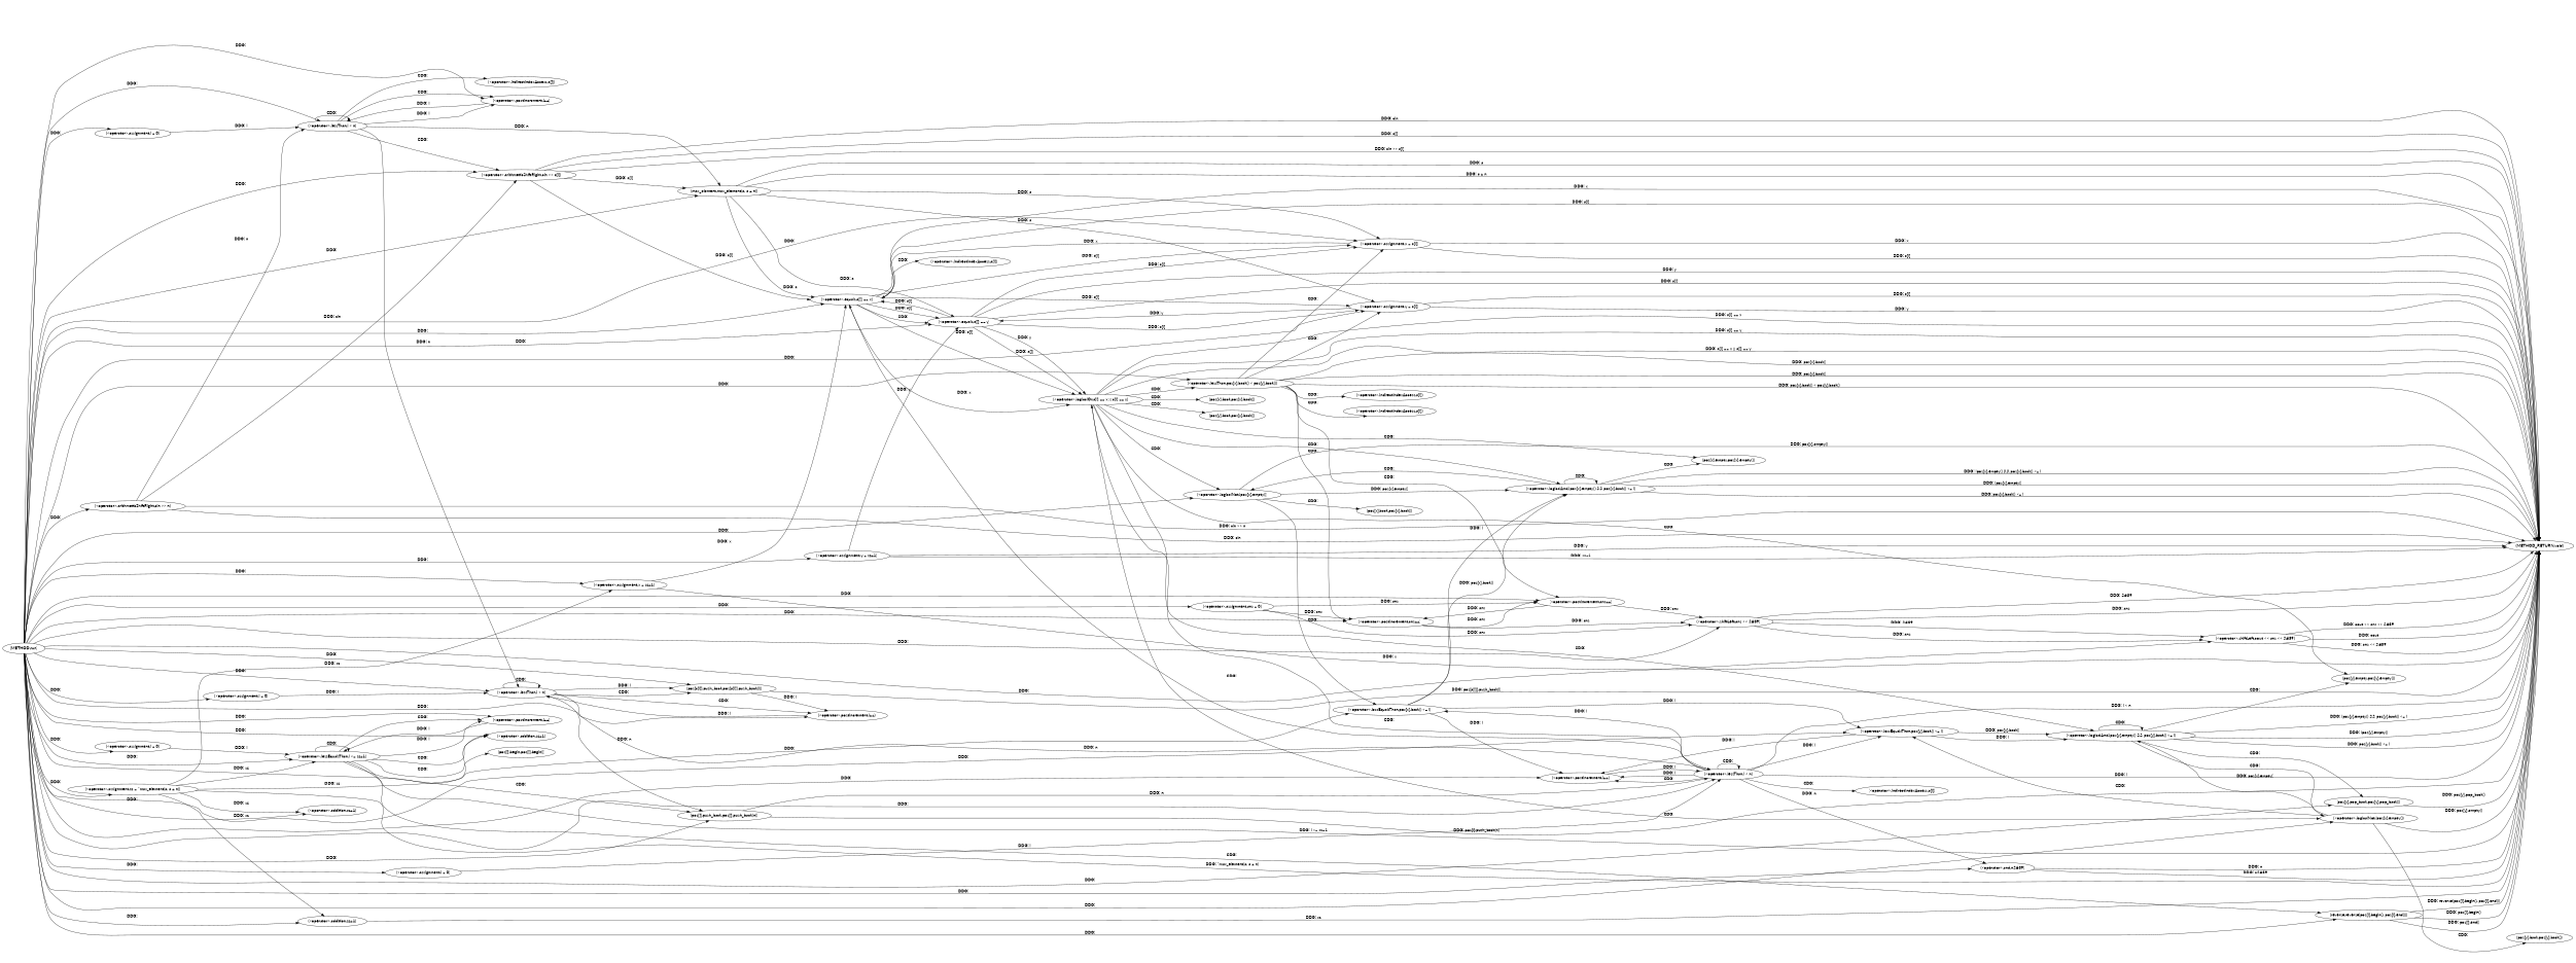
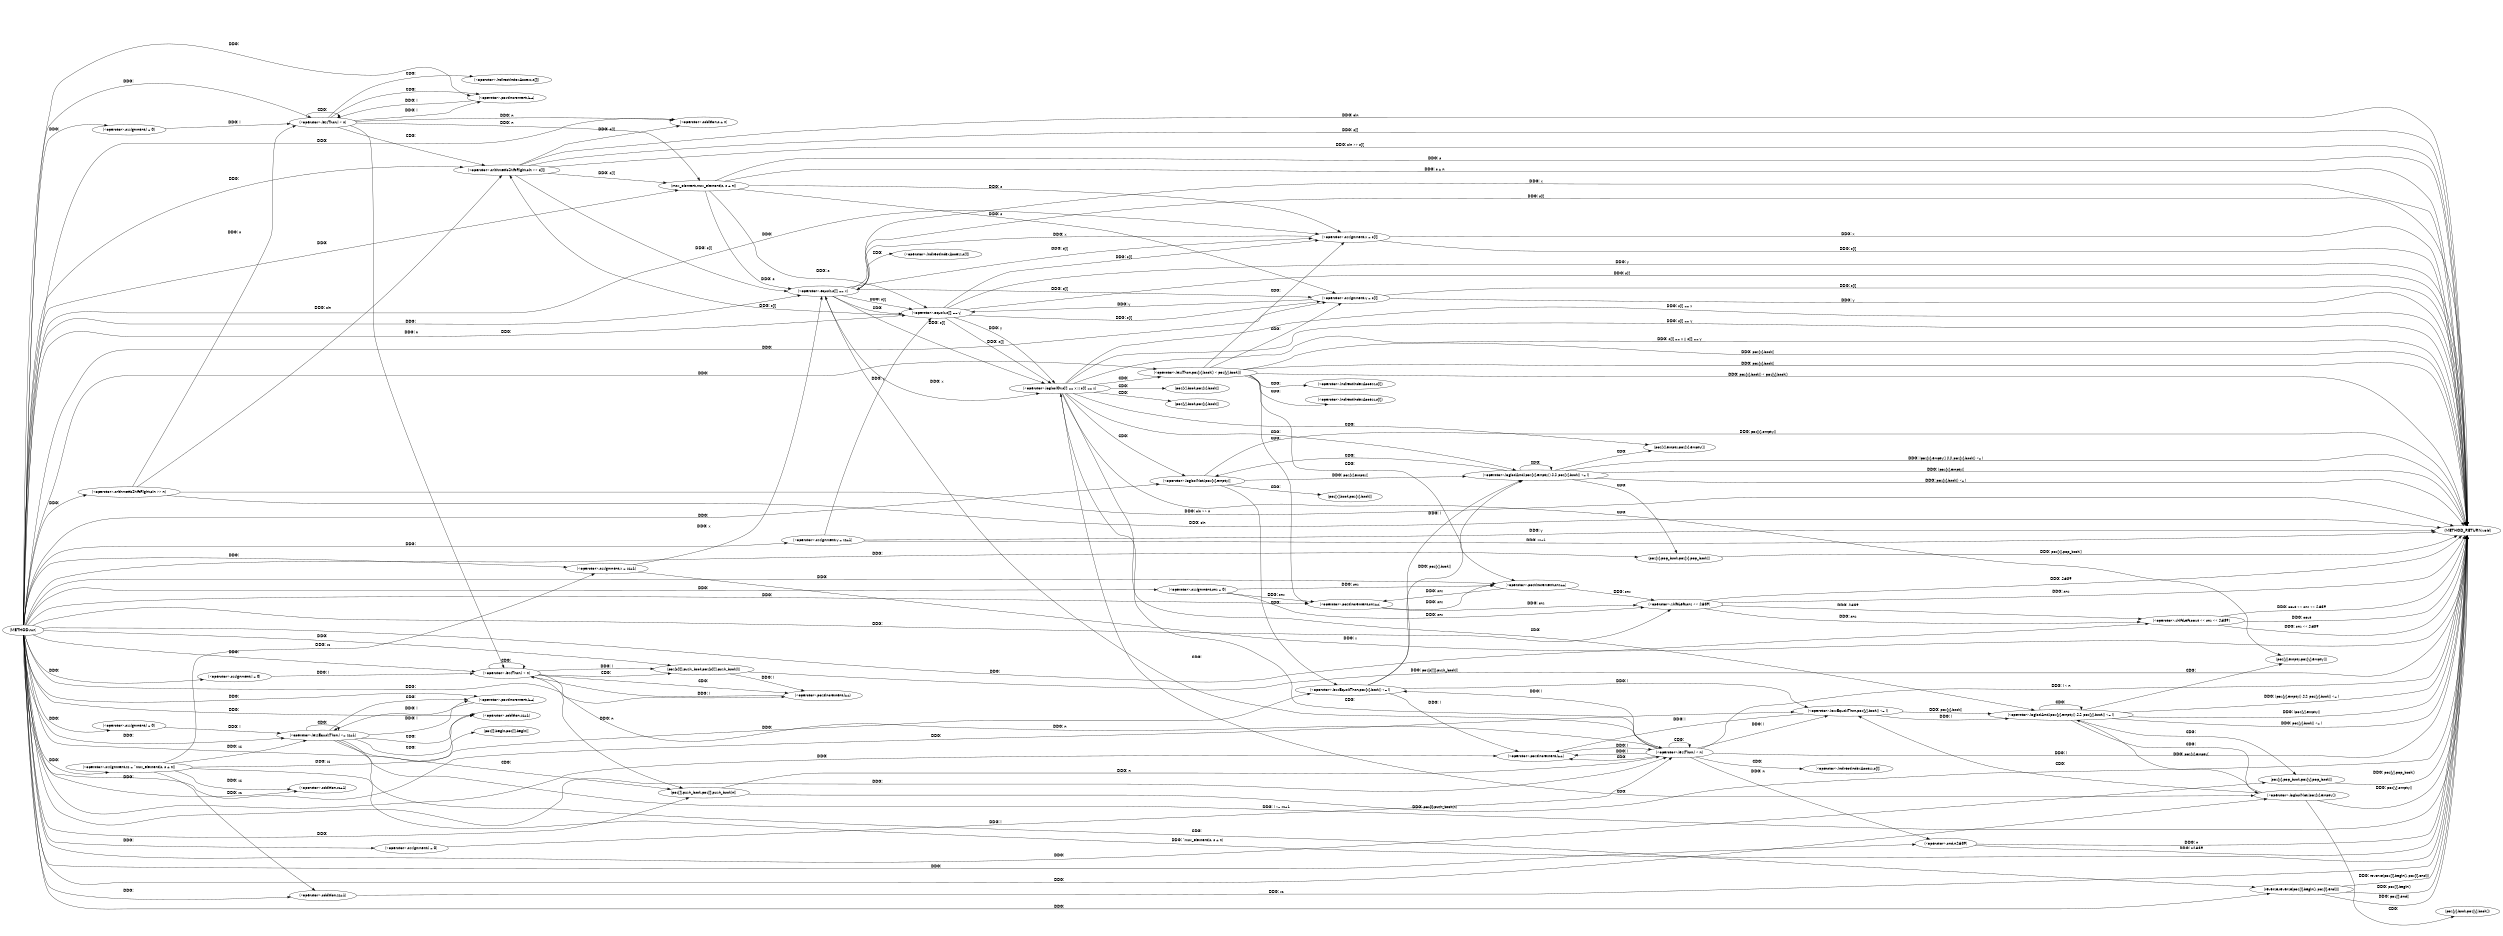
  digraph {
    fontname=Lato
    rankdir=LR
    node [fontname=Lato]
    edge [fontname=Lato]
    n1 [label="(METHOD,run)"]
    n2 [label="(<operator>.arithmeticShiftRight,cin >> n)"]
    n3 [label="(<operator>.assignment,sz = *max_element(a, a + n))"]
    n4 [label="(<operator>.assignment,ans = 0)"]
    n5 [label="(<operator>.assignment,x = sz+1)"]
    n6 [label="(<operator>.assignment,y = sz+1)"]
    n7 [label="(<operator>.shiftLeft,cout << ans << &#39)"]
    n8 [label="(<operator>.and,n&#39)"]
    n9 [label="(<operator>.assignment,i = 0)"]
    n10 [label="(<operator>.lessThan,i < n)"]
    n11 [label="(<operator>.postIncrement,i++)"]
    n12 [label="(<operator>.arithmeticShiftRight,cin >> a[i])"]
    n13 [label="(<operator>.assignment,i = 0)"]
    n14 [label="(<operator>.lessThan,i < n)"]
    n15 [label="(<operator>.postIncrement,i++)"]
    n16 [label="(pos[a[i]].push_back,pos[a[i]].push_back(i))"]
    n17 [label="(<operator>.assignment,i = 0)"]
    n18 [label="(<operator>.lessEqualsThan,i <= sz+1)"]
    n19 [label="(<operator>.postIncrement,i++)"]
    n20 [label="(<operator>.assignment,i = 0)"]
    n21 [label="(<operator>.lessThan,i < n)"]
    n22 [label="(<operator>.postIncrement,i++)"]
    n23 [label="(pos[i].push_back,pos[i].push_back(n))"]
    n24 [label="(reverse,reverse(pos[i].begin(), pos[i].end()))"]
    n25 [label="(<operator>.addition,sz+1)"]
    n26 [label="(<operator>.addition,sz+1)"]
    n27 [label="(<operator>.shiftLeft,ans << &#39)"]
    n28 [label="(max_element,max_element(a, a + n))"]
    n29 [label="(<operator>.addition,sz+1)"]
+   n30 [label="(<operator>.addition,a + n)"]
    n31 [label="(<operator>.equals,a[i] == x)"]
    n32 [label="(<operator>.equals,a[i] == y)"]
+   n33 [label="(pos[x].pop_back,pos[x].pop_back())"]
    n34 [label="(pos[y].pop_back,pos[y].pop_back())"]
    n35 [label="(<operator>.lessThan,pos[x].back() < pos[y].back())"]
    n36 [label="(<operator>.assignment,y = a[i])"]
    n37 [label="(<operator>.postIncrement,ans++)"]
    n38 [label="(<operator>.logicalNot,!pos[x].empty())"]
    n39 [label="(<operator>.lessEqualsThan,pos[x].back() <= i)"]
    n40 [label="(<operator>.logicalNot,!pos[y].empty())"]
    n41 [label="(<operator>.lessEqualsThan,pos[y].back() <= i)"]
    n42 [label="(<operator>.assignment,x = a[i])"]
    n43 [label="(<operator>.postIncrement,ans++)"]
    n44 [label="(METHOD_RETURN,void)"]
    n45 [label="(<operator>.indirectIndexAccess,a[i])"]
    n46 [label="(pos[i].begin,pos[i].begin())"]
    n47 [label="(<operator>.logicalOr,a[i] == x || a[i] == y)"]
    n48 [label="(<operator>.indirectIndexAccess,a[i])"]
    n49 [label="(<operator>.indirectIndexAccess,a[i])"]
    n50 [label="(<operator>.indirectIndexAccess,a[i])"]
    n51 [label="(<operator>.indirectIndexAccess,a[i])"]
    n52 [label="(<operator>.logicalAnd,!pos[x].empty() && pos[x].back() <= i)"]
    n53 [label="(pos[x].back,pos[x].back())"]
    n54 [label="(<operator>.logicalAnd,!pos[y].empty() && pos[y].back() <= i)"]
    n55 [label="(pos[y].back,pos[y].back())"]
    n56 [label="(pos[x].back,pos[x].back())"]
    n57 [label="(pos[y].back,pos[y].back())"]
    n58 [label="(pos[x].empty,pos[x].empty())"]
    n59 [label="(pos[y].empty,pos[y].empty())"]
    n1 -> n2 [label="DDG: "]
    n1 -> n3 [label="DDG: "]
    n1 -> n4 [label="DDG: "]
    n1 -> n5 [label="DDG: "]
    n1 -> n6 [label="DDG: "]
    n1 -> n7 [label="DDG: "]
    n1 -> n8 [label="DDG: "]
    n1 -> n9 [label="DDG: "]
    n1 -> n10 [label="DDG: "]
    n1 -> n11 [label="DDG: "]
    n1 -> n12 [label="DDG: "]
    n1 -> n13 [label="DDG: "]
    n1 -> n14 [label="DDG: "]
    n1 -> n15 [label="DDG: "]
    n1 -> n16 [label="DDG: "]
    n1 -> n17 [label="DDG: "]
    n1 -> n18 [label="DDG: "]
    n1 -> n19 [label="DDG: "]
    n1 -> n20 [label="DDG: "]
    n1 -> n21 [label="DDG: "]
    n1 -> n22 [label="DDG: "]
    n1 -> n23 [label="DDG: "]
    n1 -> n24 [label="DDG: "]
    n1 -> n25 [label="DDG: "]
    n1 -> n26 [label="DDG: "]
    n1 -> n27 [label="DDG: "]
    n1 -> n28 [label="DDG: "]
    n1 -> n29 [label="DDG: "]
+   n1 -> n30 [label="DDG: "]
    n1 -> n31 [label="DDG: "]
    n1 -> n32 [label="DDG: "]
+   n1 -> n33 [label="DDG: "]
    n1 -> n34 [label="DDG: "]
    n1 -> n35 [label="DDG: "]
    n1 -> n36 [label="DDG: "]
    n1 -> n37 [label="DDG: "]
    n1 -> n38 [label="DDG: "]
    n1 -> n39 [label="DDG: "]
    n1 -> n40 [label="DDG: "]
    n1 -> n41 [label="DDG: "]
    n1 -> n42 [label="DDG: "]
    n1 -> n43 [label="DDG: "]
    n2 -> n10 [label="DDG: n"]
    n2 -> n12 [label="DDG: cin"]
    n2 -> n44 [label="DDG: cin"]
    n2 -> n44 [label="DDG: cin >> n"]
    n3 -> n5 [label="DDG: sz"]
    n3 -> n18 [label="DDG: sz"]
    n3 -> n25 [label="DDG: sz"]
    n3 -> n26 [label="DDG: sz"]
    n3 -> n29 [label="DDG: sz"]
    n3 -> n44 [label="DDG: *max_element(a, a + n)"]
    n4 -> n27 [label="DDG: ans"]
    n4 -> n37 [label="DDG: ans"]
    n4 -> n43 [label="DDG: ans"]
    n5 -> n31 [label="DDG: x"]
    n5 -> n44 [label="DDG: x"]
    n6 -> n32 [label="DDG: y"]
    n6 -> n44 [label="DDG: y"]
    n6 -> n44 [label="DDG: sz+1"]
    n7 -> n44 [label="DDG: ans << &#39"]
    n7 -> n44 [label="DDG: cout << ans << &#39"]
    n7 -> n44 [label="DDG: cout"]
    n8 -> n44 [label="DDG: n"]
    n8 -> n44 [label="DDG: n&#39"]
    n9 -> n10 [label="DDG: i"]
    n10 -> n10 [label="CDG: "]
    n10 -> n11 [label="DDG: i"]
    n10 -> n11 [label="CDG: "]
    n10 -> n12 [label="CDG: "]
    n10 -> n14 [label="DDG: n"]
    n10 -> n28 [label="DDG: n"]
+   n10 -> n30 [label="DDG: n"]
    n10 -> n45 [label="CDG: "]
    n11 -> n10 [label="DDG: i"]
    n12 -> n28 [label="DDG: a[i]"]
+   n12 -> n30 [label="DDG: a[i]"]
    n12 -> n31 [label="DDG: a[i]"]
    n12 -> n44 [label="DDG: cin"]
    n12 -> n44 [label="DDG: a[i]"]
    n12 -> n44 [label="DDG: cin >> a[i]"]
    n13 -> n14 [label="DDG: i"]
    n14 -> n14 [label="CDG: "]
    n14 -> n15 [label="CDG: "]
    n14 -> n16 [label="DDG: i"]
    n14 -> n16 [label="CDG: "]
    n14 -> n21 [label="DDG: n"]
    n14 -> n23 [label="DDG: n"]
    n15 -> n14 [label="DDG: i"]
    n16 -> n15 [label="DDG: i"]
    n16 -> n44 [label="DDG: pos[a[i]].push_back(i)"]
    n17 -> n18 [label="DDG: i"]
    n18 -> n18 [label="CDG: "]
    n18 -> n19 [label="DDG: i"]
    n18 -> n19 [label="CDG: "]
    n18 -> n23 [label="CDG: "]
    n18 -> n24 [label="CDG: "]
    n18 -> n29 [label="CDG: "]
    n18 -> n44 [label="DDG: i <= sz+1"]
    n18 -> n46 [label="CDG: "]
    n19 -> n18 [label="DDG: i"]
    n20 -> n21 [label="DDG: i"]
    n21 -> n8 [label="DDG: n"]
    n21 -> n21 [label="CDG: "]
    n21 -> n22 [label="DDG: i"]
    n21 -> n22 [label="CDG: "]
    n21 -> n31 [label="CDG: "]
    n21 -> n39 [label="DDG: i"]
    n21 -> n41 [label="DDG: i"]
    n21 -> n44 [label="DDG: i"]
    n21 -> n44 [label="DDG: i < n"]
    n21 -> n47 [label="CDG: "]
    n21 -> n48 [label="CDG: "]
    n22 -> n21 [label="DDG: i"]
    n23 -> n21 [label="DDG: n"]
    n23 -> n44 [label="DDG: pos[i].push_back(n)"]
    n24 -> n44 [label="DDG: pos[i].begin()"]
    n24 -> n44 [label="DDG: pos[i].end()"]
    n24 -> n44 [label="DDG: reverse(pos[i].begin(), pos[i].end())"]
    n26 -> n44 [label="DDG: sz"]
    n27 -> n7 [label="DDG: ans"]
    n27 -> n7 [label="DDG: &#39"]
    n27 -> n44 [label="DDG: ans"]
    n27 -> n44 [label="DDG: &#39"]
    n28 -> n31 [label="DDG: a"]
    n28 -> n32 [label="DDG: a"]
    n28 -> n36 [label="DDG: a"]
    n28 -> n42 [label="DDG: a"]
    n28 -> n44 [label="DDG: a"]
    n28 -> n44 [label="DDG: a + n"]
    n31 -> n32 [label="DDG: a[i]"]
    n31 -> n32 [label="CDG: "]
    n31 -> n36 [label="DDG: a[i]"]
    n31 -> n42 [label="DDG: a[i]"]
    n31 -> n44 [label="DDG: a[i]"]
    n31 -> n44 [label="DDG: x"]
    n31 -> n47 [label="DDG: x"]
    n31 -> n47 [label="DDG: a[i]"]
    n31 -> n49 [label="CDG: "]
-   n32 -> n31 [label="DDG: a[i]"]
+   n32 -> n12 [label="DDG: a[i]"]
    n32 -> n36 [label="DDG: a[i]"]
    n32 -> n42 [label="DDG: a[i]"]
    n32 -> n44 [label="DDG: a[i]"]
    n32 -> n44 [label="DDG: y"]
    n32 -> n47 [label="DDG: a[i]"]
    n32 -> n47 [label="DDG: y"]
+   n33 -> n44 [label="DDG: pos[x].pop_back()"]
    n34 -> n44 [label="DDG: pos[y].pop_back()"]
    n35 -> n36 [label="CDG: "]
    n35 -> n37 [label="CDG: "]
    n35 -> n42 [label="CDG: "]
    n35 -> n43 [label="CDG: "]
    n35 -> n44 [label="DDG: pos[x].back()"]
    n35 -> n44 [label="DDG: pos[y].back()"]
    n35 -> n44 [label="DDG: pos[x].back() < pos[y].back()"]
    n35 -> n50 [label="CDG: "]
    n35 -> n51 [label="CDG: "]
    n36 -> n32 [label="DDG: y"]
    n36 -> n44 [label="DDG: y"]
    n36 -> n44 [label="DDG: a[i]"]
    n37 -> n27 [label="DDG: ans"]
    n37 -> n43 [label="DDG: ans"]
    n38 -> n39 [label="CDG: "]
    n38 -> n44 [label="DDG: pos[x].empty()"]
    n38 -> n52 [label="DDG: pos[x].empty()"]
    n38 -> n53 [label="CDG: "]
    n39 -> n22 [label="DDG: i"]
    n39 -> n41 [label="DDG: i"]
    n39 -> n52 [label="DDG: i"]
    n39 -> n52 [label="DDG: pos[x].back()"]
    n40 -> n41 [label="CDG: "]
    n40 -> n44 [label="DDG: pos[y].empty()"]
    n40 -> n54 [label="DDG: pos[y].empty()"]
    n40 -> n55 [label="CDG: "]
    n41 -> n22 [label="DDG: i"]
    n41 -> n54 [label="DDG: i"]
    n41 -> n54 [label="DDG: pos[y].back()"]
    n42 -> n31 [label="DDG: x"]
    n42 -> n44 [label="DDG: x"]
    n42 -> n44 [label="DDG: a[i]"]
    n43 -> n27 [label="DDG: ans"]
    n43 -> n37 [label="DDG: ans"]
    n47 -> n35 [label="CDG: "]
    n47 -> n38 [label="CDG: "]
    n47 -> n40 [label="CDG: "]
    n47 -> n44 [label="DDG: a[i] == x"]
    n47 -> n44 [label="DDG: a[i] == y"]
    n47 -> n44 [label="DDG: a[i] == x || a[i] == y"]
    n47 -> n52 [label="CDG: "]
    n47 -> n54 [label="CDG: "]
    n47 -> n56 [label="CDG: "]
    n47 -> n57 [label="CDG: "]
    n47 -> n58 [label="CDG: "]
    n47 -> n59 [label="CDG: "]
+   n52 -> n33 [label="CDG: "]
    n52 -> n38 [label="CDG: "]
    n52 -> n44 [label="DDG: !pos[x].empty()"]
    n52 -> n44 [label="DDG: pos[x].back() <= i"]
    n52 -> n44 [label="DDG: !pos[x].empty() && pos[x].back() <= i"]
    n52 -> n52 [label="CDG: "]
    n52 -> n58 [label="CDG: "]
    n54 -> n34 [label="CDG: "]
    n54 -> n40 [label="CDG: "]
    n54 -> n44 [label="DDG: !pos[y].empty()"]
    n54 -> n44 [label="DDG: pos[y].back() <= i"]
    n54 -> n44 [label="DDG: !pos[y].empty() && pos[y].back() <= i"]
    n54 -> n54 [label="CDG: "]
    n54 -> n59 [label="CDG: "]
  }
